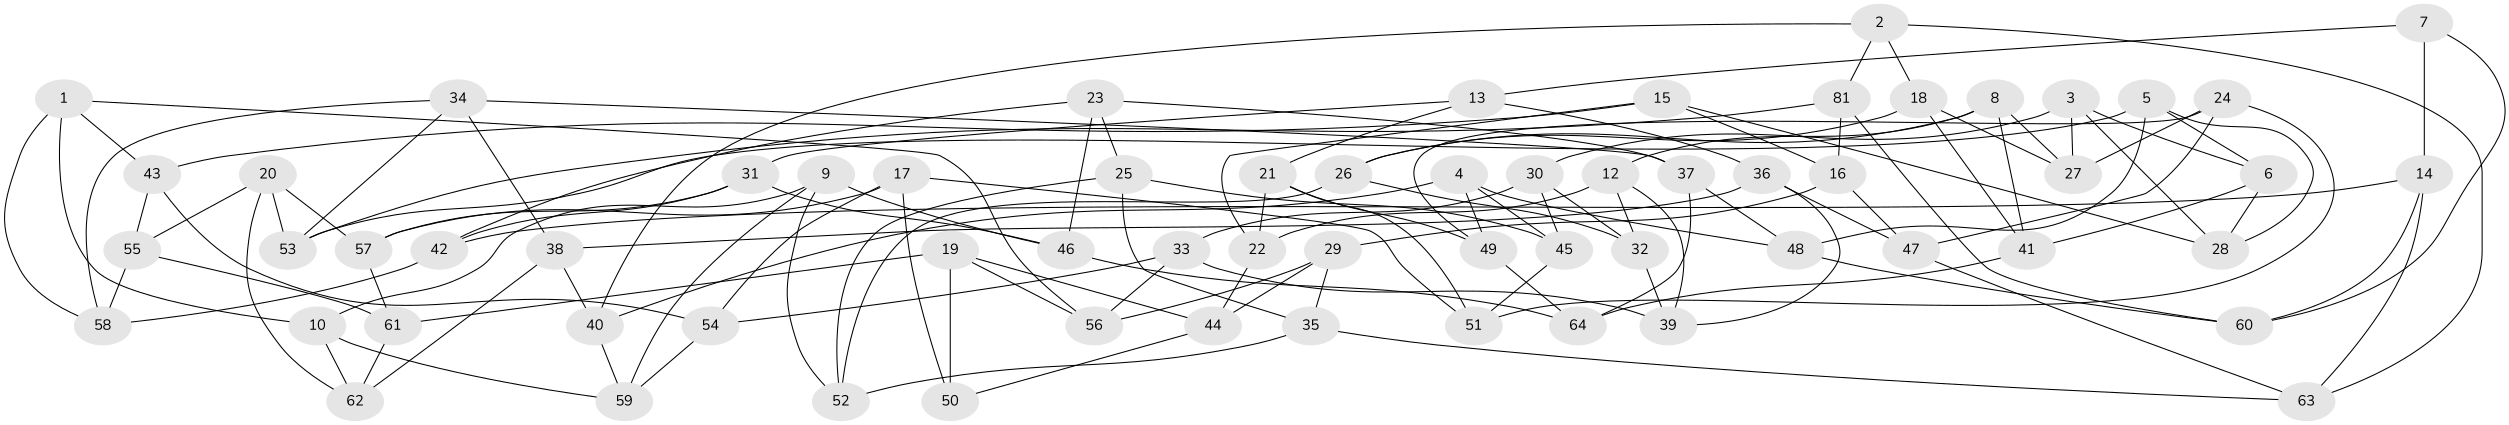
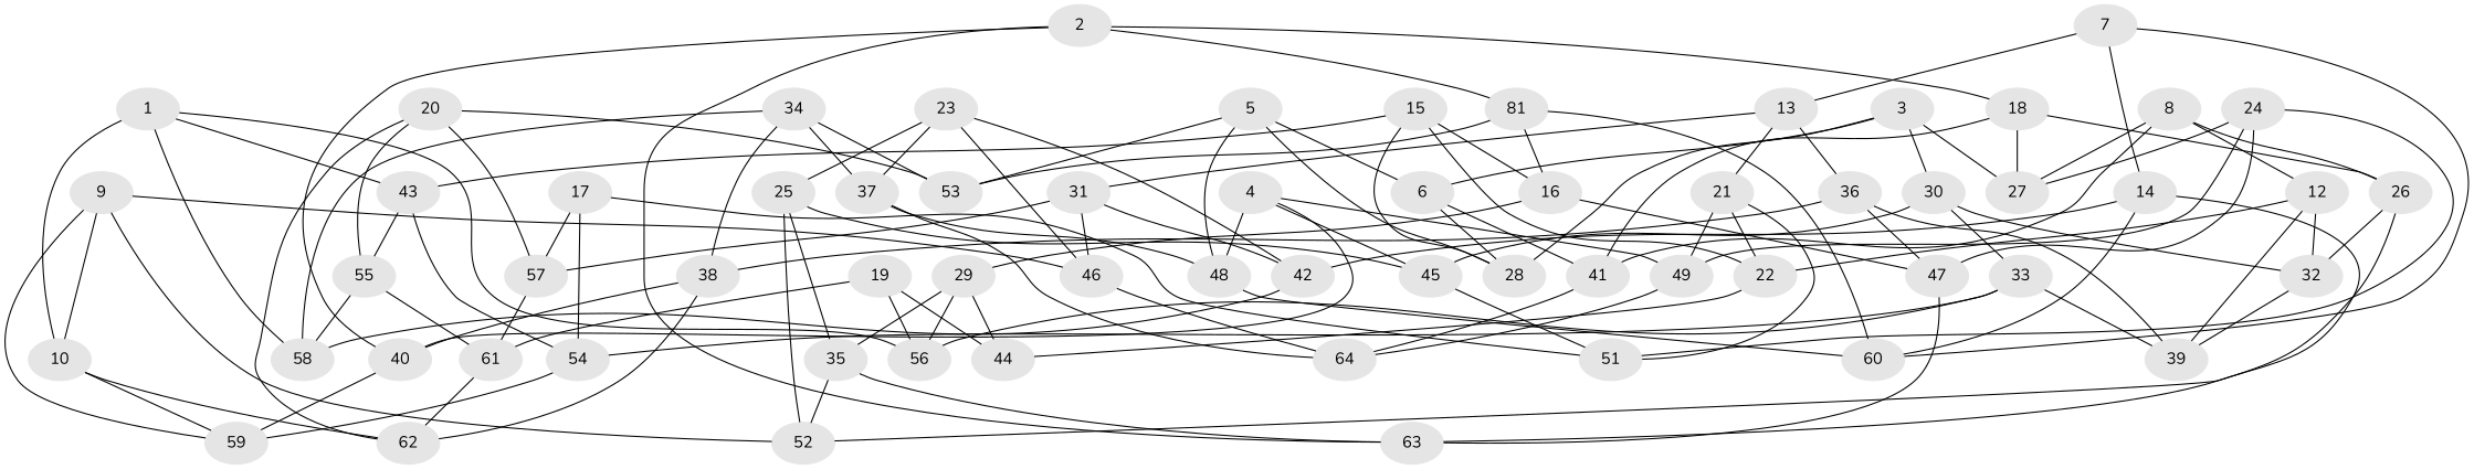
  graph {
    fontname=Nunito
    node [color=gray90 fontname=Nunito style=filled]
    edge [fontname=Nunito]
    1
    10
    43
    56
    58
    59
    62
    54
    55
    n10 [label=81]
    2
    18
    40
    63
    53
    60
    16
    27
    41
    26
    3
    6
    28
    30
    45
    32
    33
    4
    48
    49
    51
    64
    5
    7
    13
    14
    21
    31
    36
    42
    8
    12
    22
    39
    52
    9
    46
    29
    47
    44
    57
    38
    15
    35
    17
-   50
    61
    19
    20
    23
    25
    37
    24
    34
    1 -- 10
    1 -- 43
    1 -- 56
    1 -- 58
    10 -- 59
    10 -- 62
    43 -- 54
    43 -- 55
    54 -- 59
    55 -- 58
    55 -- 61
    n10 -- 53
    n10 -- 60
    n10 -- 16
    2 -- n10
    2 -- 18
    2 -- 40
    2 -- 63
    18 -- 27
    18 -- 41
    18 -- 26
    40 -- 59
    16 -- 29
    16 -- 47
    41 -- 64
    26 -- 32
    26 -- 52
    3 -- 27
    3 -- 6
    3 -- 28
    3 -- 30
    6 -- 41
    6 -- 28
    30 -- 45
    30 -- 32
    30 -- 33
    45 -- 51
    32 -- 39
    33 -- 56
    33 -- 54
    33 -- 39
    4 -- 40
    4 -- 45
    4 -- 48
    4 -- 49
    48 -- 60
    49 -- 64
    5 -- 53
    5 -- 6
    5 -- 28
    5 -- 48
    7 -- 60
    7 -- 13
    7 -- 14
    13 -- 21
    13 -- 31
    13 -- 36
    14 -- 63
    14 -- 60
    14 -- 42
    21 -- 49
    21 -- 51
    21 -- 22
    31 -- 42
    31 -- 46
    31 -- 57
    36 -- 39
    36 -- 47
    36 -- 38
    42 -- 58
    8 -- 27
    8 -- 41
    8 -- 26
    8 -- 12
    12 -- 32
    12 -- 22
    12 -- 39
    22 -- 44
    9 -- 10
    9 -- 59
    9 -- 52
    9 -- 46
    46 -- 64
    29 -- 56
    29 -- 44
    29 -- 35
    47 -- 63
-   44 -- 50
    57 -- 61
    38 -- 62
    38 -- 40
    15 -- 43
    15 -- 16
    15 -- 28
    15 -- 22
    35 -- 63
    35 -- 52
    17 -- 54
    17 -- 51
    17 -- 57
-   17 -- 50
    61 -- 62
    19 -- 56
    19 -- 44
-   19 -- 50
    19 -- 61
    20 -- 62
    20 -- 55
    20 -- 53
    20 -- 57
    23 -- 42
    23 -- 46
    23 -- 25
    23 -- 37
    25 -- 45
    25 -- 52
    25 -- 35
    37 -- 48
    37 -- 64
    24 -- 27
    24 -- 49
    24 -- 51
    24 -- 47
    34 -- 58
    34 -- 53
    34 -- 38
    34 -- 37
  }
